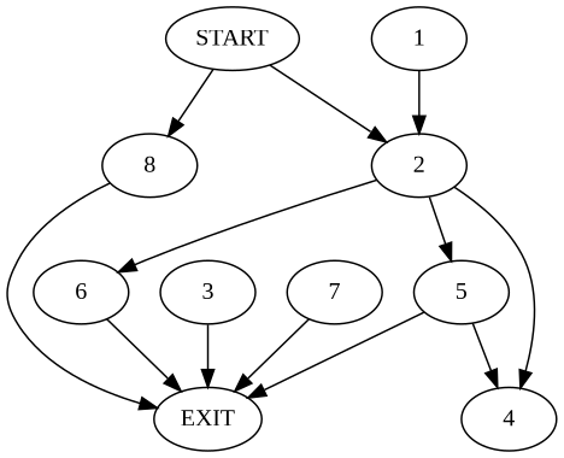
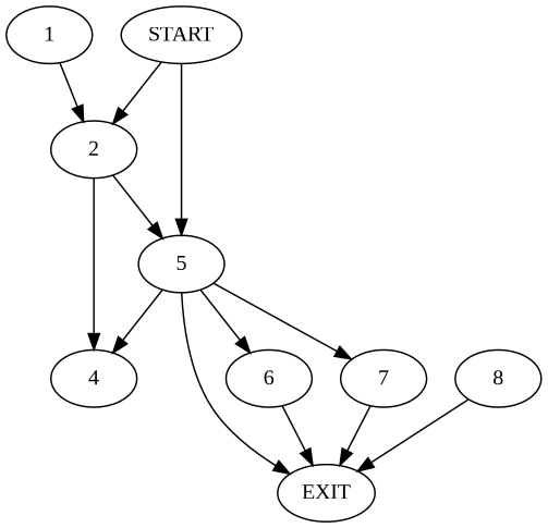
  digraph {
    fontname="Liberation Serif"
    node [fontname="Liberation Serif"]
    edge [fontname="Liberation Serif"]
    n1 [label=START]
    8
    2
    1
    n5 [label=EXIT]
    4
    5
    6
-   3
    7
-   n1 -> 8
+   n1 -> 5
    n1 -> 2
    8 -> n5
    2 -> 4
    2 -> 5
-   2 -> 6
+   5 -> 6
    1 -> 2
    5 -> n5
    5 -> 4
+   5 -> 7
    6 -> n5
-   3 -> n5
    7 -> n5
  }
